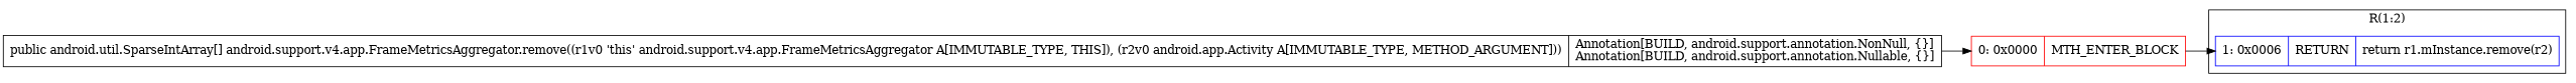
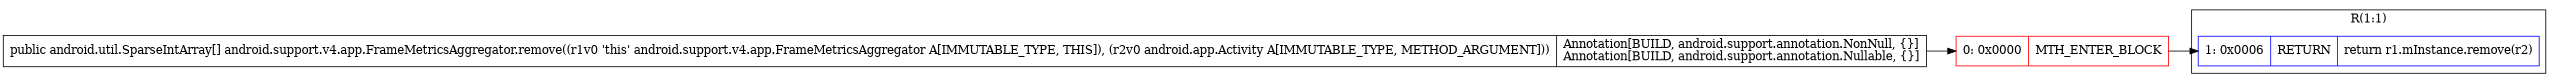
  digraph {
    rankdir=LR
    node [shape=record]
    n1 [color=blue label="{1\:\ 0x0006|RETURN\l|return r1.mInstance.remove(r2)\l}"]
    n2 [color=red label="{0\:\ 0x0000|MTH_ENTER_BLOCK\l}"]
    n3 [label="{public android.util.SparseIntArray[] android.support.v4.app.FrameMetricsAggregator.remove((r1v0 'this' android.support.v4.app.FrameMetricsAggregator A[IMMUTABLE_TYPE, THIS]), (r2v0 android.app.Activity A[IMMUTABLE_TYPE, METHOD_ARGUMENT]))  | Annotation[BUILD, android.support.annotation.NonNull, \{\}]\lAnnotation[BUILD, android.support.annotation.Nullable, \{\}]\l}"]
    subgraph cluster_1 {
-     label="R(1:2)"
+     label="R(1:1)"
      n1
    }
    n2 -> n1
    n3 -> n2
  }
